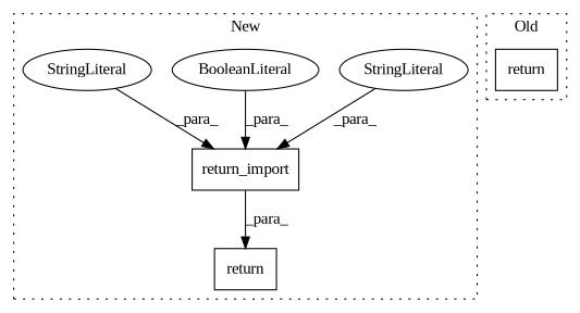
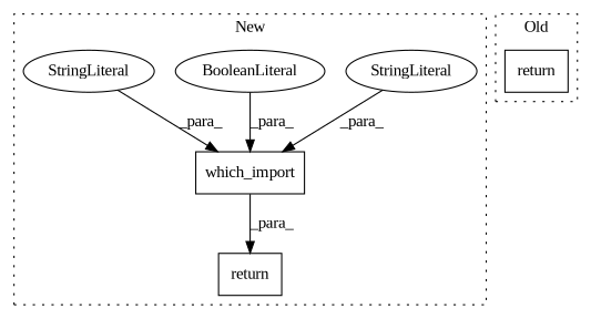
  digraph {
    fontname="Liberation Serif"
    node [a=45 l=7 shape=box fontname="Liberation Serif"]
    edge [fontname="Liberation Serif"]
-   n1 [a=32 l="13,1" label=return_import s="912,997"]
+   n1 [a=32 l="13,1" label=which_import s="912,997"]
    n2 [l=44 label=StringLiteral s=953 shape=ellipse]
    n3 [a=9 l=4 label=BooleanLiteral s=936 shape=ellipse]
    n4 [l=10 label=StringLiteral s=925 shape=ellipse]
    n5 [a=41 label=return s=905]
    n6 [a=41 label=return s=1050]
    subgraph cluster_1 {
      label=New
      style=dotted
      n1
      n2
      n3
      n4
      n5
    }
    subgraph cluster_2 {
      label=Old
      style=dotted
      n6
    }
    n1 -> n5 [label=_para_]
    n2 -> n1 [label=_para_]
    n3 -> n1 [label=_para_]
    n4 -> n1 [label=_para_]
  }
